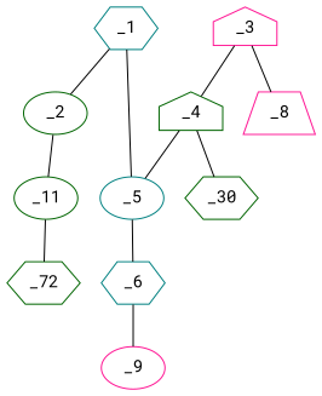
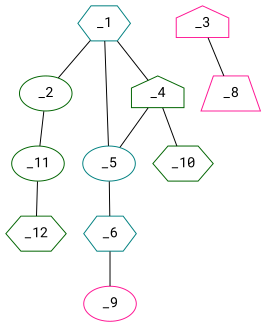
  graph {
    fontname="Roboto Mono"
    node [charge=0 chem=1 color=darkgreen fontname="Roboto Mono" shape=hexagon symbol="C  "]
    edge [fontname="Roboto Mono" valence=1]
    _1 [color=teal x=7.1781 y=0.0453]
    _2 [shape=ellipse x=6.9193 y=-0.9207]
    _5 [color=teal shape=ellipse x=5.3461 y=0.8041]
    _11 [shape=ellipse x=7.4193 y=-1.7867]
    _6 [color=teal x=2.7431 y=-0.0037]
    _3 [color=deeppink shape=house x=5.0873 y=-0.1618]
    _4 [chem=4 shape=house symbol="N  " x=4.6095 y=1.7867]
    _8 [color=deeppink shape=trapezium x=3.5522 y=-1.405]
-   _12 [chem=4 symbol="N  " x=7.9193 y=-2.6527 label=_72]
+   _12 [chem=4 symbol="N  " x=7.9193 y=-2.6527]
    _9 [chem=2 color=deeppink shape=ellipse symbol="O  " x=2 y=0.6654]
-   _10 [x=4.1095 y=2.6527 label=_30]
+   _10 [x=4.1095 y=2.6527]
    _1 -- _2
    _1 -- _5
    _2 -- _11
    _5 -- _6
    _11 -- _12 [valence=3]
    _6 -- _9 [valence=2]
-   _3 -- _4
+   _1 -- _4
    _3 -- _8
    _4 -- _5
    _4 -- _10
  }
